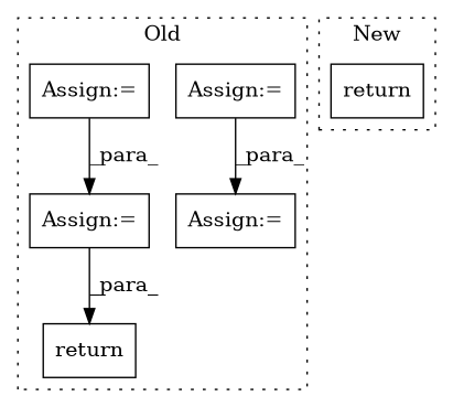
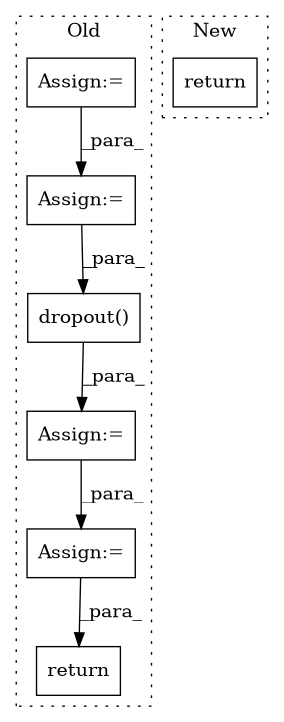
  digraph {
    node [a=68 l=3 shape=box]
+   n1 [a=75 l="13,1" label="dropout()" s="2285,2299"]
    n2 [a=93 l=7 label=return s=2338]
    n3 [label="Assign:=" s=2315]
    n4 [label="Assign:=" s=1981]
    n5 [label="Assign:=" s=2282]
    n6 [label="Assign:=" s=2184]
    n7 [a=93 l=7 label=return s=1928]
    subgraph cluster_1 {
      label=Old
      style=dotted
+     n1
      n2
      n3
      n4
      n5
      n6
    }
    subgraph cluster_2 {
      label=New
      style=dotted
      n7
    }
+   n1 -> n5 [label=_para_]
    n3 -> n2 [label=_para_]
    n4 -> n6 [label=_para_]
    n5 -> n3 [label=_para_]
+   n6 -> n1 [label=_para_]
  }
